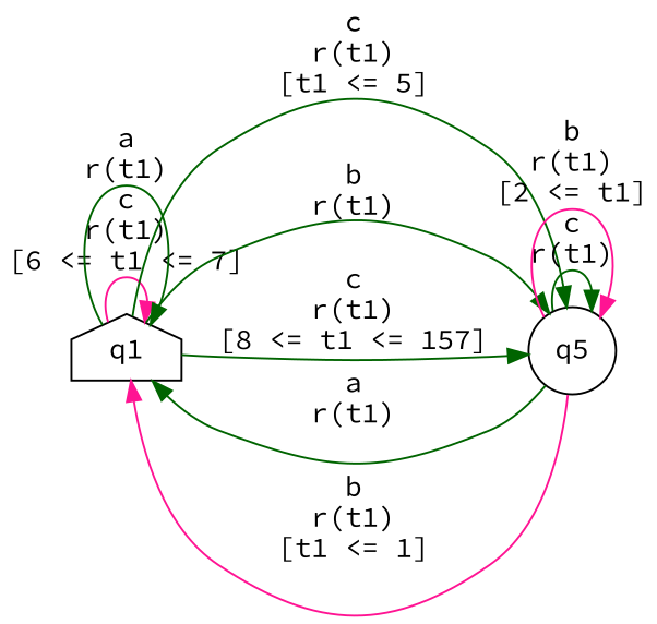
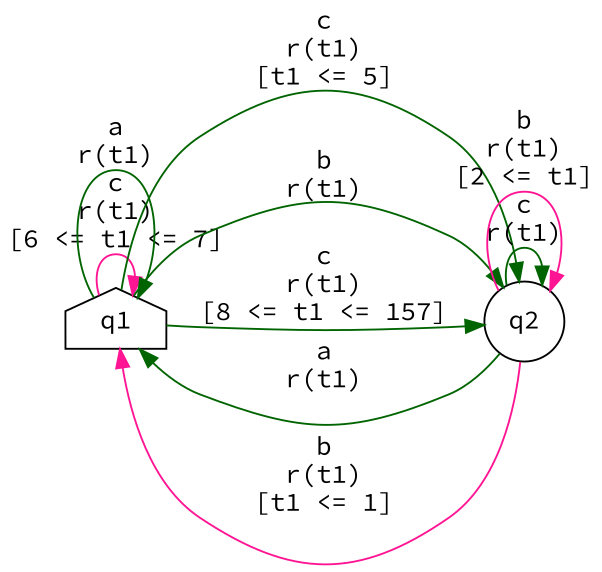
  digraph {
    rankdir=LR
    fontname="Source Code Pro"
    node [fontname="Source Code Pro"]
    edge [color=darkgreen fontname="Source Code Pro"]
    n1 [label=q1 shape=house]
-   n2 [label=q5 shape=circle]
+   n2 [label=q2 shape=circle]
    n1 -> n1 [label="c\nr(t1)\n[6 <= t1 <= 7]" color=deeppink]
    n1 -> n1 [label="a\nr(t1)\n"]
    n1 -> n2 [label="c\nr(t1)\n[t1 <= 5]"]
    n1 -> n2 [label="b\nr(t1)\n"]
    n1 -> n2 [label="c\nr(t1)\n[8 <= t1 <= 157]"]
    n2 -> n1 [label="a\nr(t1)\n"]
    n2 -> n1 [label="b\nr(t1)\n[t1 <= 1]" color=deeppink]
    n2 -> n2 [label="c\nr(t1)\n"]
    n2 -> n2 [label="b\nr(t1)\n[2 <= t1]" color=deeppink]
  }
